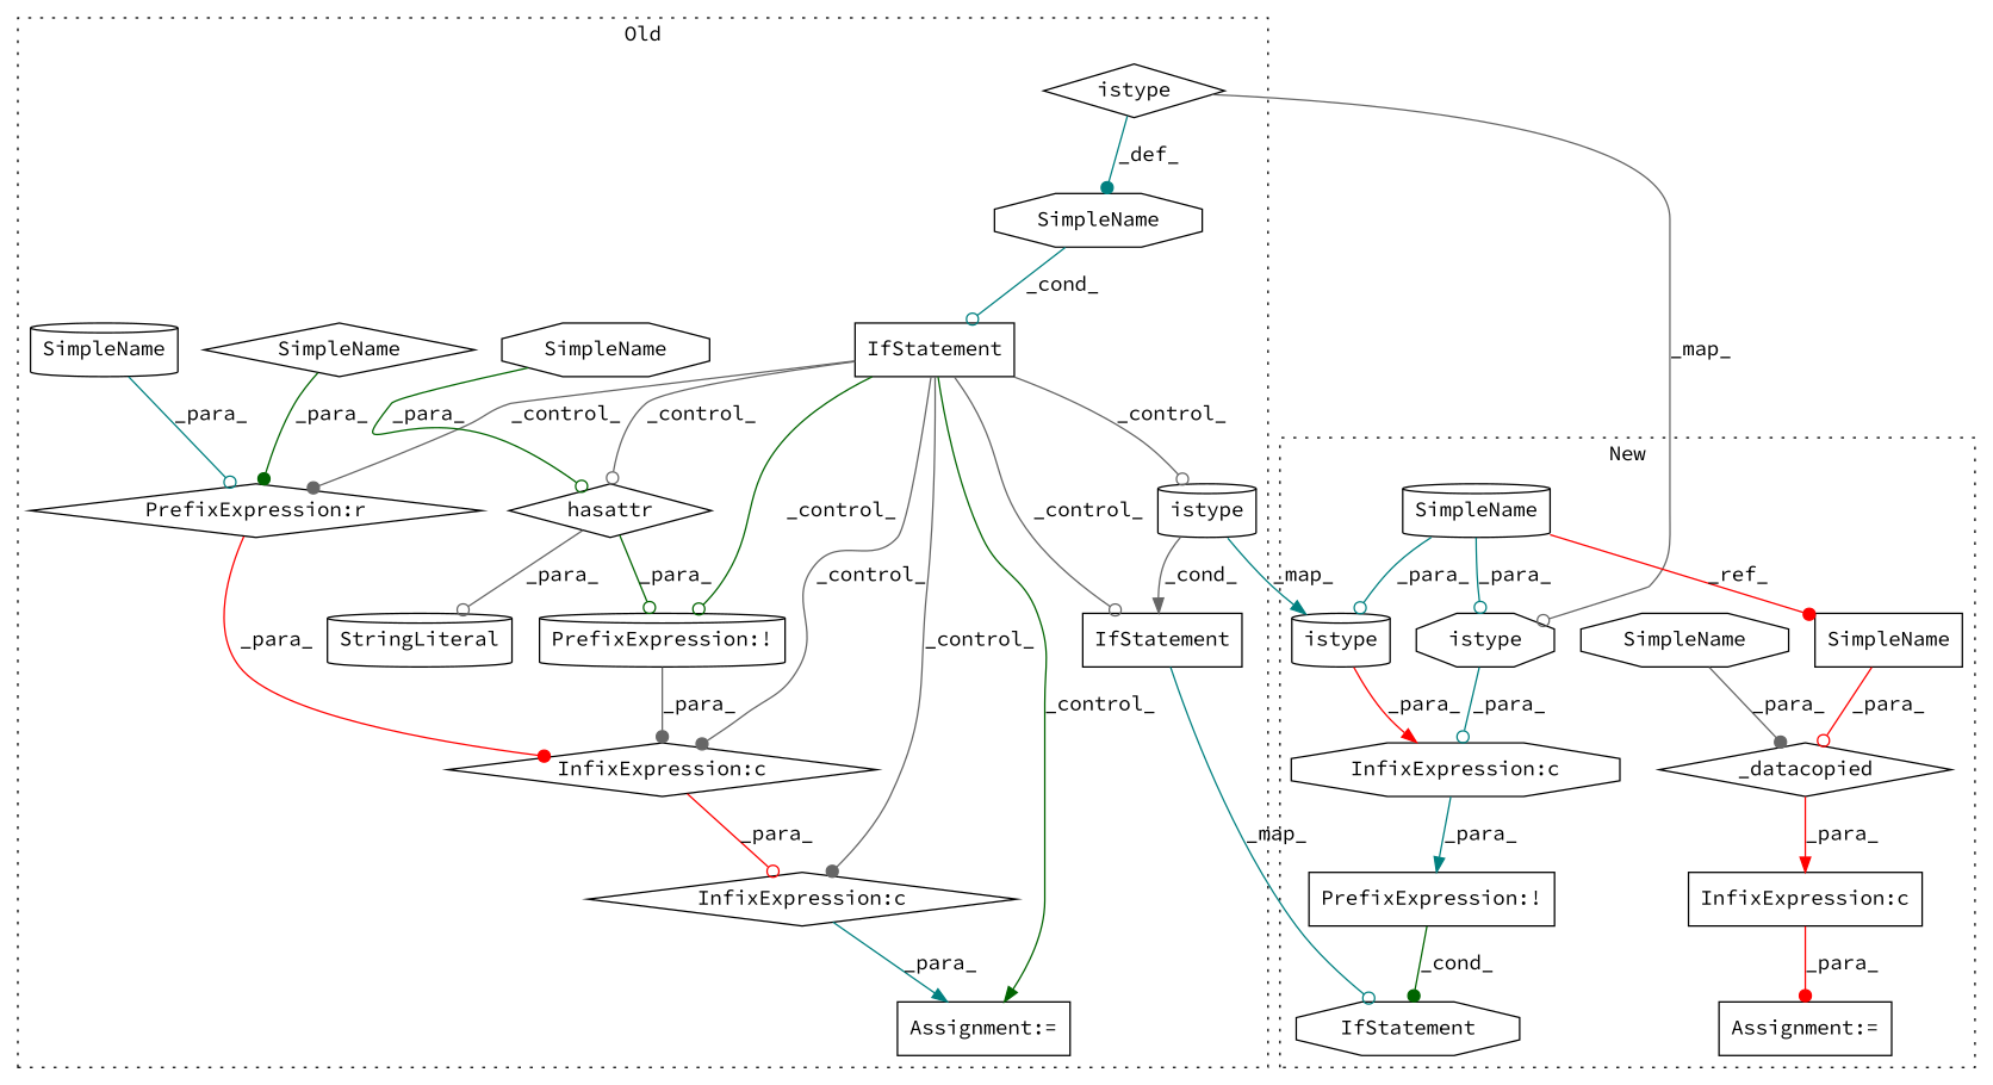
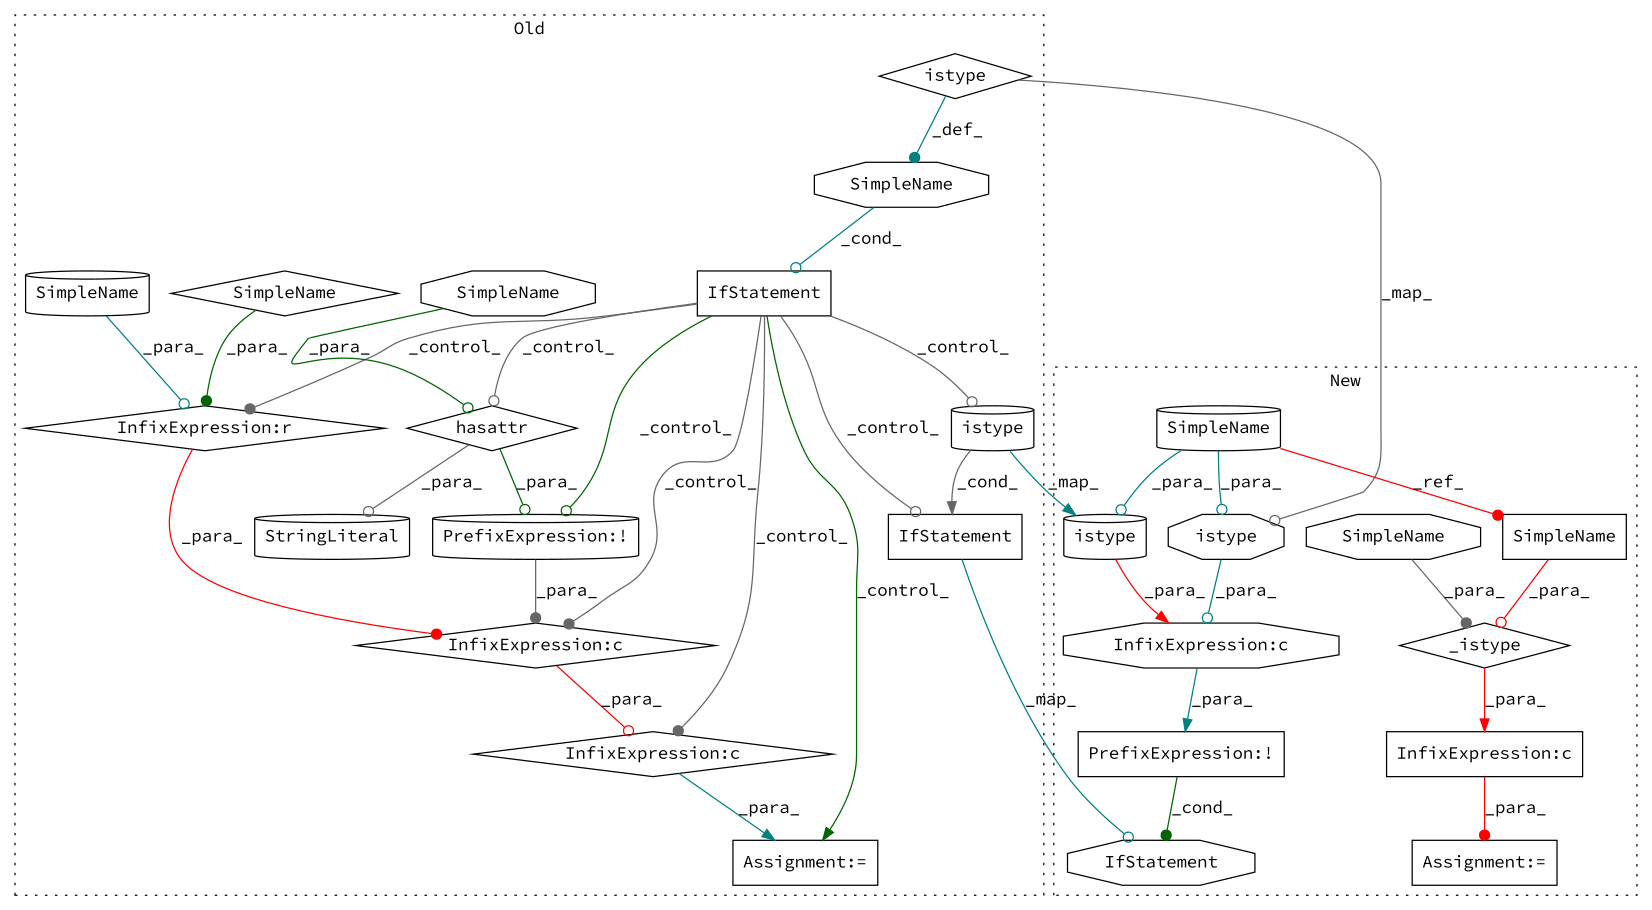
  digraph {
    fontname="Source Code Pro"
    node [a=42 fontname="Source Code Pro" l=1 shape=diamond]
    edge [arrowhead=odot color=gray40 fontname="Source Code Pro"]
    n1 [a=32 l="7,1" label=istype s="4517,4543" shape=cylinder]
    n2 [label=SimpleName shape=octagon l=""]
    n3 [a=27 l=4 label="InfixExpression:c" s=4451]
    n4 [a=38 label="PrefixExpression:!" s=4470 shape=cylinder]
    n5 [a=27 l=4 label="InfixExpression:c" s=4466]
    n6 [a=25 l="4,2" label=IfStatement s="4513,4544" shape=box]
-   n7 [a=27 l=4 label="PrefixExpression:r" s=4460]
+   n7 [a=27 l=4 label="InfixExpression:r" s=4460]
    n8 [a=32 l="8,1" label=hasattr s="4471,4492"]
    n9 [a=45 l=11 label=StringLiteral s=4481 shape=cylinder]
    n10 [a=32 l="7,1" label=istype s="4389,4416"]
    n11 [a=25 l="4,2" label=IfStatement s="4385,4417" shape=box]
    n12 [a=7 label="Assignment:=" s=4438 shape=box]
    n13 [label=SimpleName s=4464 shape=cylinder]
    n14 [label=SimpleName s=4479 shape=octagon]
    n15 [l=3 label=SimpleName s=4457]
    n16 [a=32 l="7,1" label=istype s="4686,4712" shape=cylinder]
    n17 [a=38 label="PrefixExpression:!" s=4684 shape=box]
    n18 [a=27 l=4 label="InfixExpression:c" s=4713 shape=octagon]
    n19 [a=25 l="4,2" label=IfStatement s="4680,4746" shape=octagon]
    n20 [l=3 label=SimpleName s=4490 shape=cylinder]
-   n21 [a=32 l="12,1" label=_datacopied s="4809,4826"]
+   n21 [a=32 l="12,1" label=_istype s="4809,4826"]
    n22 [a=27 l=4 label="InfixExpression:c" s=4805 shape=box]
    n23 [a=32 l="7,1" label=istype s="4717,4744" shape=octagon]
    n24 [a=7 label="Assignment:=" s=4792 shape=box]
    n25 [l=3 label=SimpleName s=4821 shape=box]
    n26 [label=SimpleName s=4825 shape=octagon]
    subgraph cluster_1 {
      label=Old
      style=dotted
      n1
      n2
      n3
      n4
      n5
      n6
      n7
      n8
      n9
      n10
      n11
      n12
      n13
      n14
      n15
    }
    subgraph cluster_2 {
      label=New
      style=dotted
      n16
      n17
      n18
      n19
      n20
      n21
      n22
      n23
      n24
      n25
      n26
    }
    n1 -> n6 [arrowhead=normal label=_cond_]
    n1 -> n16 [arrowhead=normal color=teal label=_map_]
    n2 -> n11 [color=teal label=_cond_]
    n3 -> n12 [arrowhead=normal color=teal label=_para_]
    n4 -> n5 [arrowhead=dot label=_para_]
    n5 -> n3 [color=red label=_para_]
    n6 -> n19 [color=teal label=_map_]
    n7 -> n5 [arrowhead=dot color=red label=_para_]
    n8 -> n4 [color=darkgreen label=_para_]
    n8 -> n9 [label=_para_]
    n10 -> n2 [arrowhead=dot color=teal label=_def_]
    n10 -> n23 [label=_map_]
    n11 -> n1 [label=_control_]
    n11 -> n3 [arrowhead=dot label=_control_]
    n11 -> n4 [color=darkgreen label=_control_]
    n11 -> n5 [arrowhead=dot label=_control_]
    n11 -> n6 [label=_control_]
    n11 -> n7 [arrowhead=dot label=_control_]
    n11 -> n8 [label=_control_]
    n11 -> n12 [arrowhead=normal color=darkgreen label=_control_]
    n13 -> n7 [color=teal label=_para_]
    n14 -> n8 [color=darkgreen label=_para_]
    n15 -> n7 [arrowhead=dot color=darkgreen label=_para_]
    n16 -> n18 [arrowhead=normal color=red label=_para_]
    n17 -> n19 [arrowhead=dot color=darkgreen label=_cond_]
    n18 -> n17 [arrowhead=normal color=teal label=_para_]
    n20 -> n16 [color=teal label=_para_]
    n20 -> n23 [color=teal label=_para_]
    n20 -> n25 [arrowhead=dot color=red label=_ref_]
    n21 -> n22 [arrowhead=normal color=red label=_para_]
    n22 -> n24 [arrowhead=dot color=red label=_para_]
    n23 -> n18 [color=teal label=_para_]
    n25 -> n21 [color=red label=_para_]
    n26 -> n21 [arrowhead=dot label=_para_]
  }
